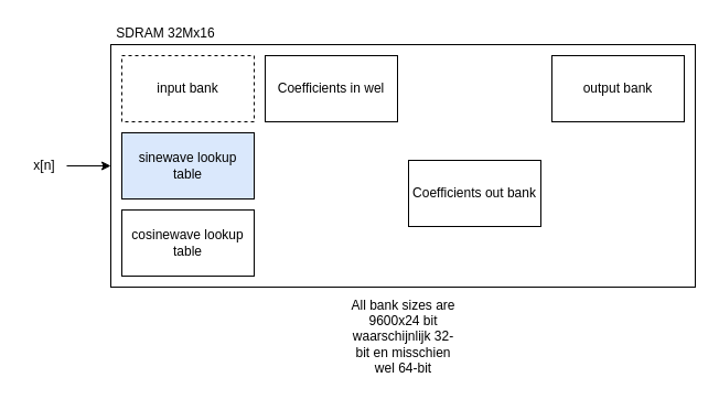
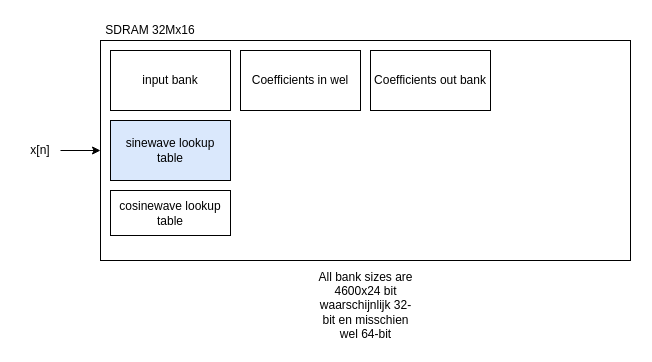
  <mxCell id="0" />
  <mxCell id="1" parent="0" />
  <mxCell id="2" value="" style="rounded=0;whiteSpace=wrap;html=1;" parent="1" vertex="1"><mxGeometry x="100" y="40" width="530" height="220" as="geometry" /></mxCell>
  <mxCell id="3" value="" style="endArrow=classic;html=1;entryX=0;entryY=0.5;entryDx=0;entryDy=0;exitX=1;exitY=0.5;exitDx=0;exitDy=0;" parent="1" source="4" target="2" edge="1"><mxGeometry width="50" height="50" relative="1" as="geometry"><mxPoint x="80" y="80" as="sourcePoint" /><mxPoint x="50" y="40" as="targetPoint" /></mxGeometry></mxCell>
  <mxCell id="4" value="x[n]" style="text;html=1;strokeColor=none;fillColor=none;align=center;verticalAlign=middle;whiteSpace=wrap;rounded=0;" parent="1" vertex="1"><mxGeometry x="20" y="140" width="40" height="20" as="geometry" /></mxCell>
  <mxCell id="5" value="SDRAM 32Mx16" style="text;html=1;strokeColor=none;fillColor=none;align=center;verticalAlign=middle;whiteSpace=wrap;rounded=0;" parent="1" vertex="1"><mxGeometry x="100" y="20" width="100" height="20" as="geometry" /></mxCell>
- <mxCell id="6" value="input bank" style="rounded=0;whiteSpace=wrap;html=1;dashed=1;" parent="1" vertex="1"><mxGeometry x="110" y="50" width="120" height="60" as="geometry" /></mxCell>
- <mxCell id="7" value="output bank" style="rounded=0;whiteSpace=wrap;html=1;" parent="1" vertex="1"><mxGeometry x="500" y="50" width="120" height="60" as="geometry" /></mxCell>
+ <mxCell id="6" value="input bank" style="rounded=0;whiteSpace=wrap;html=1;" parent="1" vertex="1"><mxGeometry x="110" y="50" width="120" height="60" as="geometry" /></mxCell>
  <mxCell id="8" value="Coefficients in wel" style="rounded=0;whiteSpace=wrap;html=1;" parent="1" vertex="1"><mxGeometry x="240" y="50" width="120" height="60" as="geometry" /></mxCell>
- <mxCell id="9" value="Coefficients out bank" style="rounded=0;whiteSpace=wrap;html=1;" parent="1" vertex="1"><mxGeometry x="370" y="145" width="120" height="60" as="geometry" /></mxCell>
+ <mxCell id="9" value="Coefficients out bank" style="rounded=0;whiteSpace=wrap;html=1;" parent="1" vertex="1"><mxGeometry x="370" y="50" width="120" height="60" as="geometry" /></mxCell>
  <mxCell id="10" value="sinewave lookup table" style="rounded=0;whiteSpace=wrap;html=1;fillColor=#dae8fc;" parent="1" vertex="1"><mxGeometry x="110" y="120" width="120" height="60" as="geometry" /></mxCell>
- <mxCell id="11" value="cosinewave lookup table" style="rounded=0;whiteSpace=wrap;html=1;" parent="1" vertex="1"><mxGeometry x="110" y="190" width="120" height="60" as="geometry" /></mxCell>
- <mxCell id="12" value="All bank sizes are 9600x24 bit&lt;br&gt;waarschijnlijk 32-bit en misschien wel 64-bit" style="text;html=1;strokeColor=none;fillColor=none;align=center;verticalAlign=middle;whiteSpace=wrap;rounded=0;" parent="1" vertex="1"><mxGeometry x="312.5" y="270" width="105" height="70" as="geometry" /></mxCell>
+ <mxCell id="11" value="cosinewave lookup table" style="rounded=0;whiteSpace=wrap;html=1;" parent="1" vertex="1"><mxGeometry x="110" y="190" width="120" height="45" as="geometry" /></mxCell>
+ <mxCell id="12" value="All bank sizes are 4600x24 bit&lt;br&gt;waarschijnlijk 32-bit en misschien wel 64-bit" style="text;html=1;strokeColor=none;fillColor=none;align=center;verticalAlign=middle;whiteSpace=wrap;rounded=0;" parent="1" vertex="1"><mxGeometry x="312.5" y="270" width="105" height="70" as="geometry" /></mxCell>
